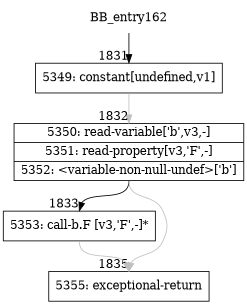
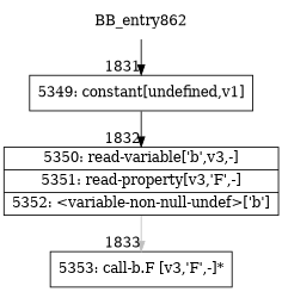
  digraph {
    rankdir=TD
    node [shape=record]
    edge [headport=n tailport=s]
-   BB_entry162 [shape=none]
+   BB_entry162 [shape=none label=BB_entry862]
    n2 [label="{5349: constant[undefined,v1]}"]
    n3 [label="{5350: read-variable['b',v3,-]|5351: read-property[v3,'F',-]|5352: \<variable-non-null-undef\>['b']}"]
    n4 [label="{5353: call-b.F [v3,'F',-]*}"]
-   n5 [label="{5355: exceptional-return}"]
    BB_entry162 -> n2 [headlabel="    1831"]
-   n2 -> n3 [headlabel="      1832" color=gray]
-   n3 -> n4 [headlabel="      1833"]
-   n3 -> n5 [color=gray headlabel="      1835"]
-   n4 -> n5 [color=gray]
+   n2 -> n3 [headlabel="      1832"]
+   n3 -> n4 [headlabel="      1833" color=gray]
  }
